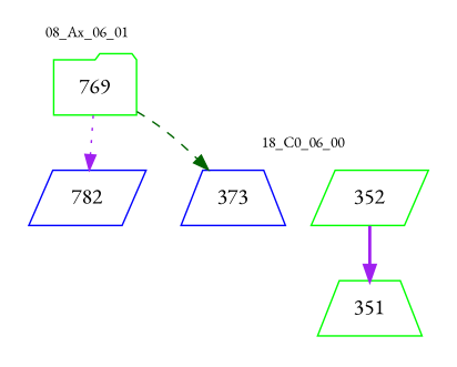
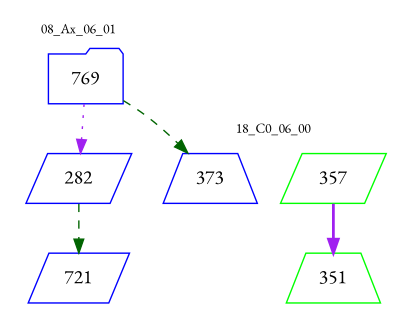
  digraph {
    fontname="EB Garamond"
    node [color=green fontname="EB Garamond" shape=parallelogram]
    edge [color=purple fontname="EB Garamond" style=dashed]
-   n1 [label=769 shape=folder]
-   n2 [color=blue label=782]
-   n4 [label=352]
+   n1 [color=blue label=769 shape=folder]
+   n2 [color=blue label=282]
+   n3 [color=blue label=721]
+   n4 [label=357]
    n5 [label=351 shape=trapezium]
    n6 [color=blue label=373 shape=trapezium]
    subgraph cluster_1 {
      color=white
      fontsize=10
      label="08_Ax_06_01"
      n1
      n2
+     n3
    }
    subgraph cluster_2 {
      color=white
      fontsize=10
      label="18_C0_06_00"
      n4
      n5
      n6
    }
    n1 -> n2 [style=dotted]
    n1 -> n6 [color=darkgreen]
+   n2 -> n3 [color=darkgreen]
    n4 -> n5 [style=bold]
  }
